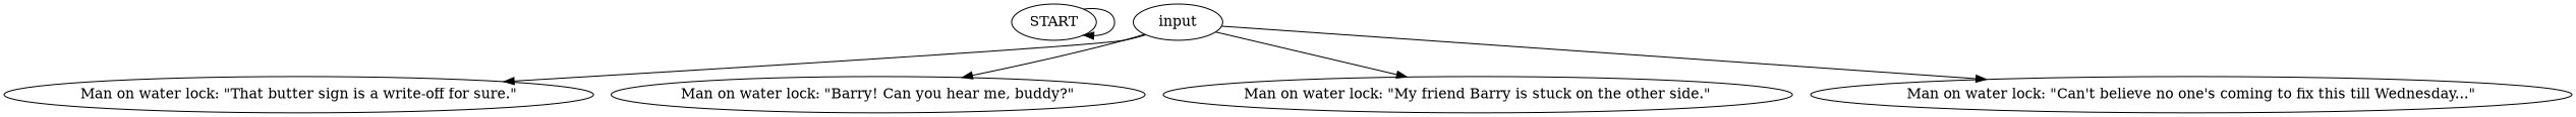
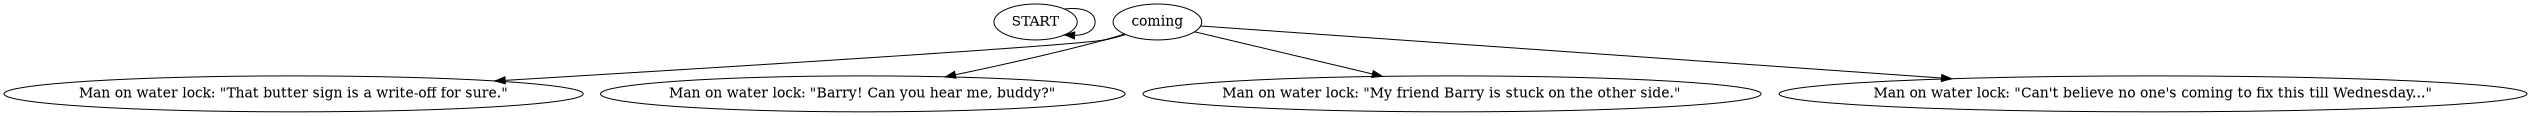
  digraph {
    fontname="DejaVu Serif"
    node [fontname="DejaVu Serif"]
    edge [fontname="DejaVu Serif"]
    n1 [label=START]
-   n2 [label=input]
+   n2 [label=coming]
    n3 [label="Man on water lock: \"That butter sign is a write-off for sure.\""]
    n4 [label="Man on water lock: \"Barry! Can you hear me, buddy?\""]
    n5 [label="Man on water lock: \"My friend Barry is stuck on the other side.\""]
    n6 [label="Man on water lock: \"Can't believe no one's coming to fix this till Wednesday...\""]
    n1 -> n1
    n2 -> n3
    n2 -> n4
    n2 -> n5
    n2 -> n6
  }
